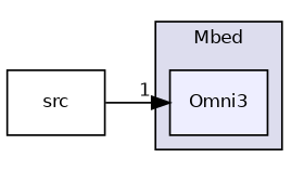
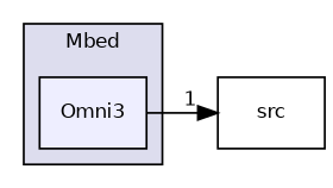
  digraph {
    compound=true
    rankdir=LR
    node [fontname=Helvetica fontsize=10 shape=box]
    n1 [fillcolor="#eeeeff" label=Omni3 pencolor=black style=filled]
    n2 [label=src]
    subgraph cluster_1 {
      bgcolor="#ddddee"
      fontname=Helvetica
      fontsize=10
      label=Mbed
      pencolor=black
      n1
    }
-   n2 -> n1 [headlabel=1 labeldistance=1.5 labelfontname=Helvetica labelfontsize=10]
+   n1 -> n2 [headlabel=1 labeldistance=1.5 labelfontname=Helvetica labelfontsize=10]
  }
